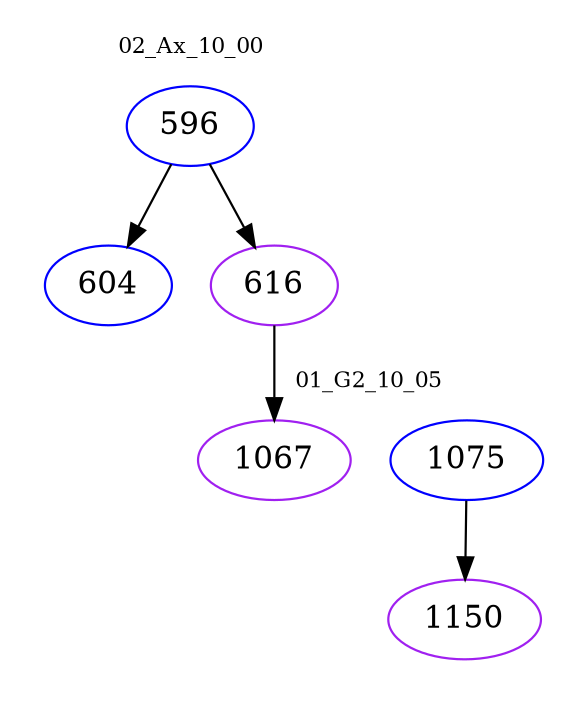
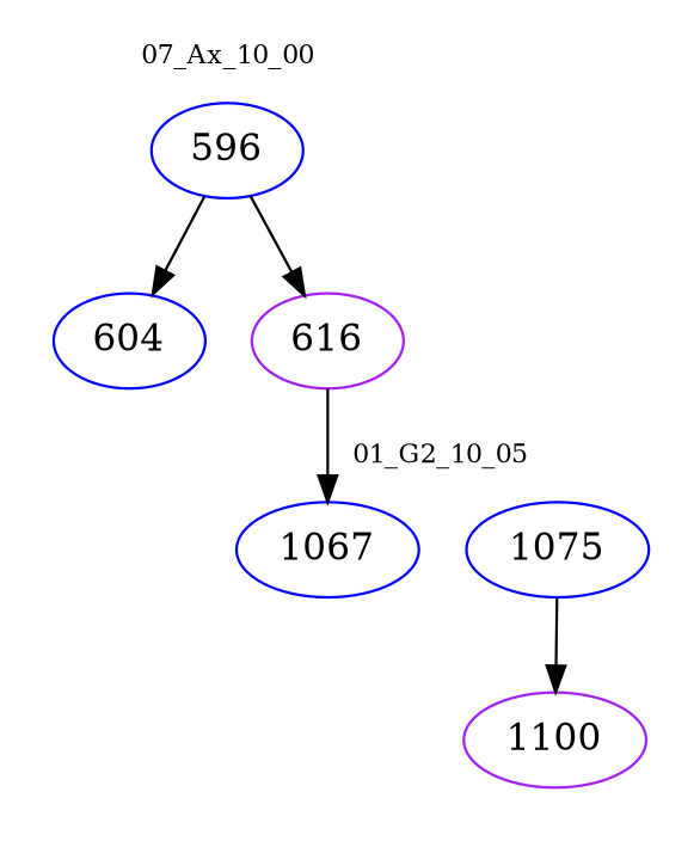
  digraph {
    node [color=blue]
    edge [color=black]
    n1 [label=596]
    n2 [label=604]
    n3 [color=purple label=616]
    n4 [label=1075]
-   n5 [color=purple label=1150]
-   n6 [color=purple label=1067]
+   n5 [color=purple label=1100]
+   n6 [label=1067]
    subgraph cluster_1 {
      color=white
      fontsize=10
-     label="02_Ax_10_00"
+     label="07_Ax_10_00"
      n1
      n2
      n3
    }
    subgraph cluster_2 {
      color=white
      fontsize=10
      label="01_G2_10_05"
      n4
      n5
      n6
    }
    n1 -> n2
    n1 -> n3
    n3 -> n6
    n4 -> n5
  }
